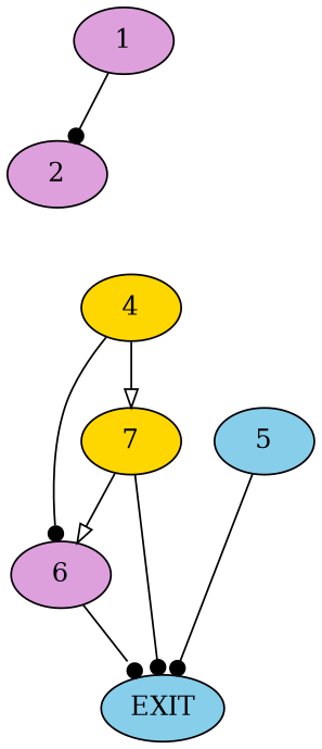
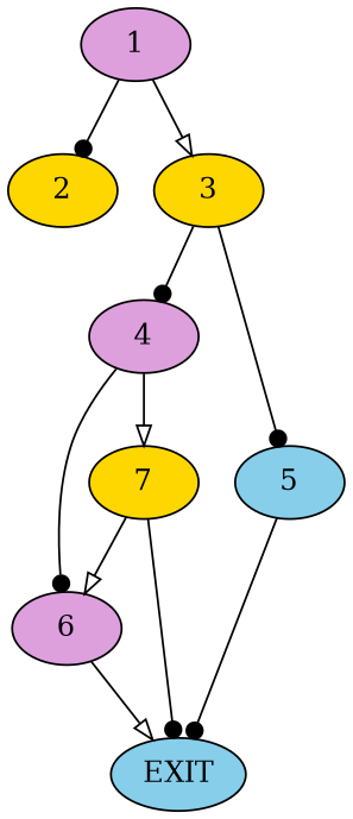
  digraph {
    node [fillcolor=gold style=filled]
    edge [arrowhead=dot]
    1 [fillcolor=plum]
-   2 [fillcolor=plum]
+   2
+   3
    n4 [fillcolor=skyblue label=EXIT]
-   4
+   4 [fillcolor=plum]
    5 [fillcolor=skyblue]
    6 [fillcolor=plum]
    7
    1 -> 2
+   1 -> 3 [arrowhead=onormal]
+   3 -> 4
+   3 -> 5
    4 -> 6
    4 -> 7 [arrowhead=onormal]
    5 -> n4
-   6 -> n4
+   6 -> n4 [arrowhead=onormal]
    7 -> n4
    7 -> 6 [arrowhead=onormal]
  }
